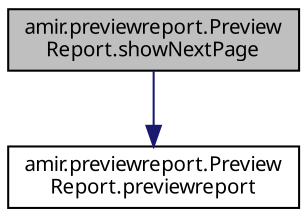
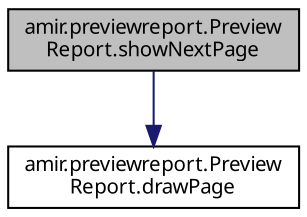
  digraph {
    rankdir=TB
    node [color=black fontname="FreeSans.ttf" fontsize=10 shape=record style=filled]
    n1 [fillcolor=grey75 fontcolor=black height=0.2 label="amir.previewreport.Preview\lReport.showNextPage" width=0.4]
-   n2 [fillcolor=white height=0.2 label="amir.previewreport.Preview\lReport.previewreport" width=0.4]
+   n2 [fillcolor=white height=0.2 label="amir.previewreport.Preview\lReport.drawPage" width=0.4]
    n1 -> n2 [color=midnightblue fontname="FreeSans.ttf" fontsize=10 labelfontname="FreeSans.ttf" labelfontsize=10 style=solid]
  }
